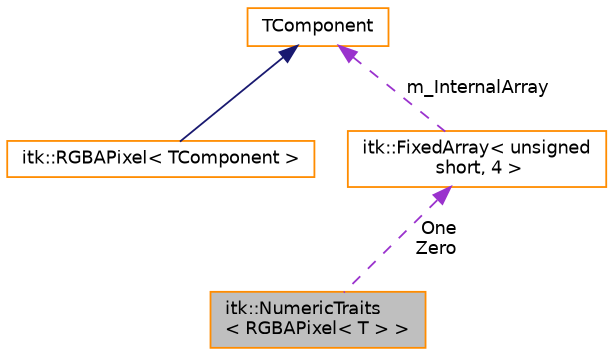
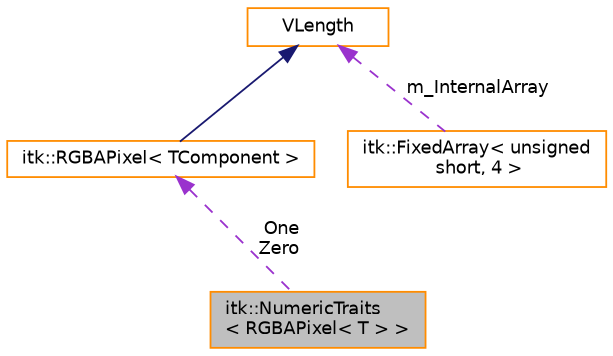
  digraph {
    node [color=darkorange fillcolor=white fontname=Helvetica fontsize=10 shape=record style=filled]
    edge [color=darkorchid3 dir=back fontname=Helvetica fontsize=10 labelfontname=Helvetica labelfontsize=10 style=dashed]
    n1 [fillcolor=grey75 fontcolor=black height=0.2 label="itk::NumericTraits\l\< RGBAPixel\< T \> \>" width=0.4]
    n2 [height=0.2 label="itk::RGBAPixel\< TComponent \>" width=0.4]
    n3 [height=0.2 label="itk::FixedArray\< unsigned\l short, 4 \>" width=0.4]
-   n4 [height=0.2 label=TComponent width=0.4]
-   n3 -> n1 [label=" One\nZero"]
+   n4 [height=0.2 label=VLength width=0.4]
+   n2 -> n1 [label=" One\nZero"]
    n4 -> n2 [color=midnightblue style=solid]
    n4 -> n3 [label=" m_InternalArray"]
  }
